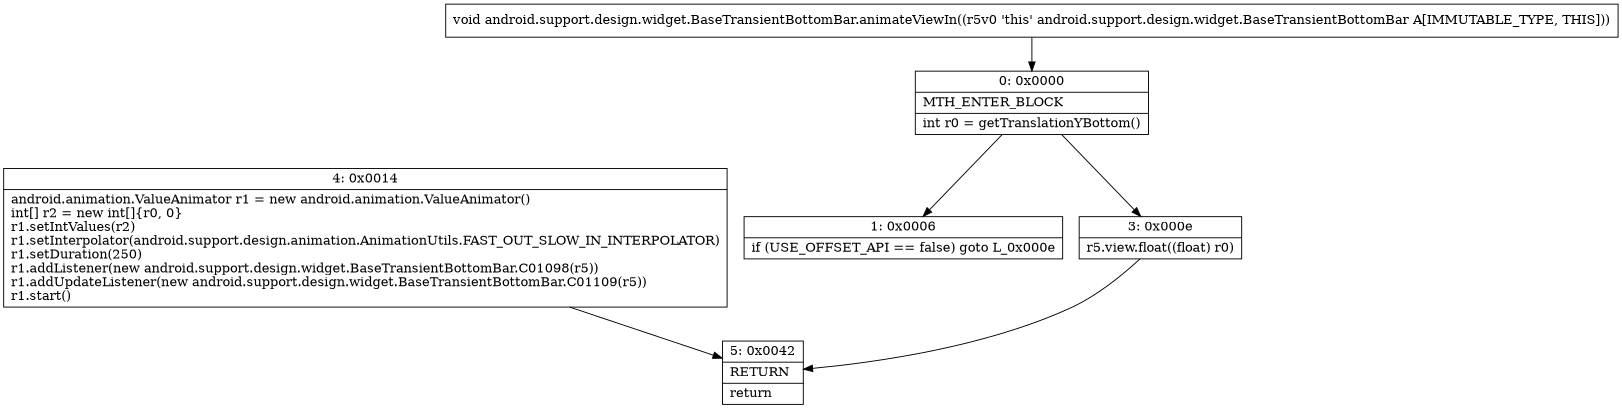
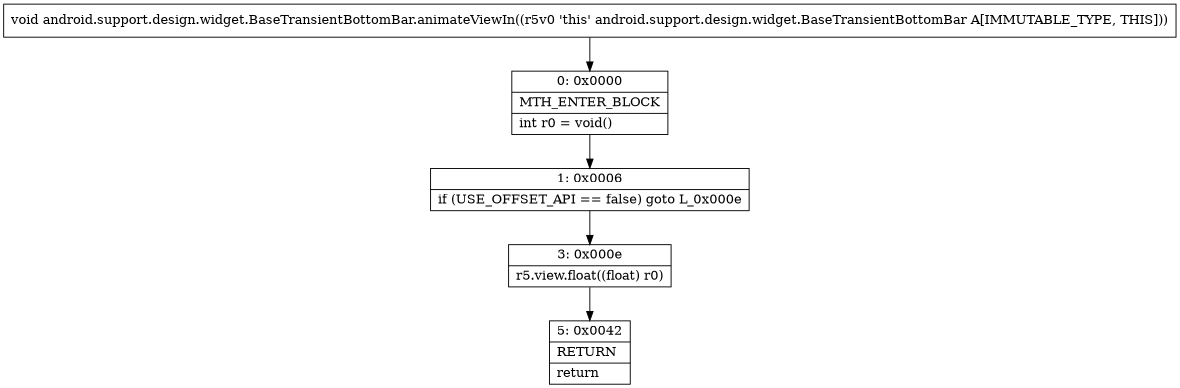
  digraph {
    node [shape=record]
-   n1 [label="{0\:\ 0x0000|MTH_ENTER_BLOCK\l|int r0 = getTranslationYBottom()\l}"]
+   n1 [label="{0\:\ 0x0000|MTH_ENTER_BLOCK\l|int r0 = void()\l}"]
    n2 [label="{1\:\ 0x0006|if (USE_OFFSET_API == false) goto L_0x000e\l}"]
    n3 [label="{3\:\ 0x000e|r5.view.float((float) r0)\l}"]
    n4 [label="{5\:\ 0x0042|RETURN\l|return\l}"]
-   n5 [label="{4\:\ 0x0014|android.animation.ValueAnimator r1 = new android.animation.ValueAnimator()\lint[] r2 = new int[]\{r0, 0\}\lr1.setIntValues(r2)\lr1.setInterpolator(android.support.design.animation.AnimationUtils.FAST_OUT_SLOW_IN_INTERPOLATOR)\lr1.setDuration(250)\lr1.addListener(new android.support.design.widget.BaseTransientBottomBar.C01098(r5))\lr1.addUpdateListener(new android.support.design.widget.BaseTransientBottomBar.C01109(r5))\lr1.start()\l}"]
    n6 [label="{void android.support.design.widget.BaseTransientBottomBar.animateViewIn((r5v0 'this' android.support.design.widget.BaseTransientBottomBar A[IMMUTABLE_TYPE, THIS])) }"]
    n1 -> n2
-   n1 -> n3
+   n2 -> n3
    n3 -> n4
-   n5 -> n4
    n6 -> n1
  }
